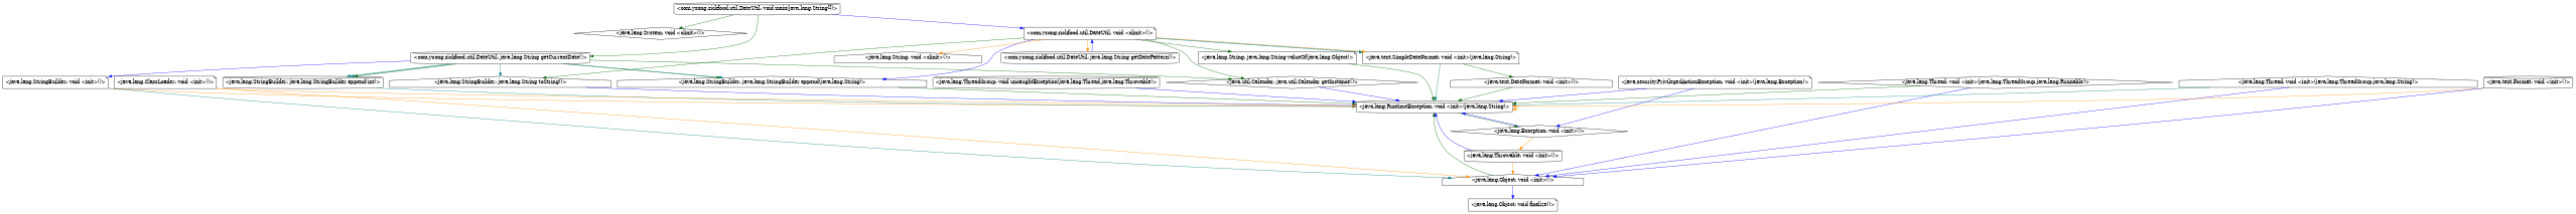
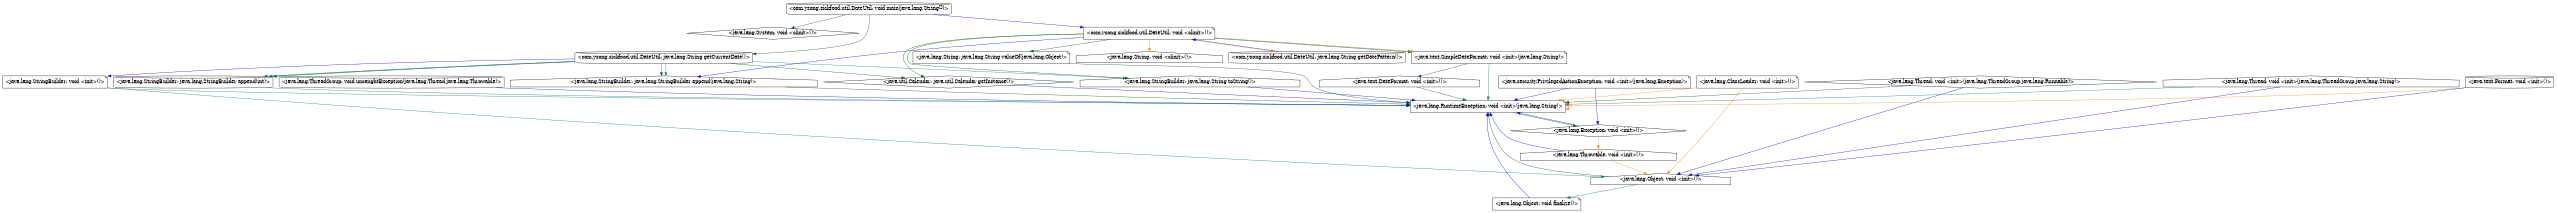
  digraph {
    node [shape=cylinder]
    edge [color=darkgreen]
    "<java.lang.System: void <clinit>()>" [shape=diamond]
    "<com.ysong.sickfood.util.DateUtil: void main(java.lang.String[])>"
    "<com.ysong.sickfood.util.DateUtil: java.lang.String getCurrentDate()>"
    "<com.ysong.sickfood.util.DateUtil: void <clinit>()>" [shape=note]
    "<java.util.Calendar: java.util.Calendar getInstance()>" [shape=diamond]
    "<java.lang.StringBuilder: void <init>()>" [shape=note]
    "<java.lang.StringBuilder: java.lang.StringBuilder append(int)>"
    "<java.lang.StringBuilder: java.lang.StringBuilder append(java.lang.String)>" [shape=house]
    "<java.lang.StringBuilder: java.lang.String toString()>" [shape=house]
    "<java.lang.String: void <clinit>()>" [shape=house]
    "<java.text.SimpleDateFormat: void <init>(java.lang.String)>" [shape=note]
    "<java.lang.String: java.lang.String valueOf(java.lang.Object)>" [shape=note]
    "<com.ysong.sickfood.util.DateUtil: java.lang.String getDatePattern()>"
-   "<java.lang.RuntimeException: void <init>(java.lang.String)>"
+   "<java.lang.RuntimeException: void <init>(java.lang.String)>" [shape=note]
    "<java.lang.Object: void <init>()>" [shape=house]
    "<java.text.DateFormat: void <init>()>" [shape=house]
    "<java.lang.Exception: void <init>()>" [shape=diamond]
    "<java.lang.Object: void finalize()>" [shape=note]
    "<java.lang.ThreadGroup: void uncaughtException(java.lang.Thread,java.lang.Throwable)>"
-   "<java.lang.Throwable: void <init>()>"
+   "<java.lang.Throwable: void <init>()>" [shape=house]
    "<java.lang.ClassLoader: void <init>()>" [shape=note]
    "<java.security.PrivilegedActionException: void <init>(java.lang.Exception)>" [shape=note]
    "<java.lang.Thread: void <init>(java.lang.ThreadGroup,java.lang.Runnable)>" [shape=diamond]
    "<java.lang.Thread: void <init>(java.lang.ThreadGroup,java.lang.String)>" [shape=house]
    "<java.text.Format: void <init>()>"
    "<com.ysong.sickfood.util.DateUtil: void main(java.lang.String[])>" -> "<java.lang.System: void <clinit>()>"
    "<com.ysong.sickfood.util.DateUtil: void main(java.lang.String[])>" -> "<com.ysong.sickfood.util.DateUtil: java.lang.String getCurrentDate()>"
    "<com.ysong.sickfood.util.DateUtil: void main(java.lang.String[])>" -> "<com.ysong.sickfood.util.DateUtil: void <clinit>()>" [color=blue]
    "<com.ysong.sickfood.util.DateUtil: java.lang.String getCurrentDate()>" -> "<java.util.Calendar: java.util.Calendar getInstance()>"
    "<com.ysong.sickfood.util.DateUtil: java.lang.String getCurrentDate()>" -> "<java.lang.StringBuilder: void <init>()>" [color=blue]
    "<com.ysong.sickfood.util.DateUtil: java.lang.String getCurrentDate()>" -> "<java.lang.StringBuilder: java.lang.StringBuilder append(int)>" [color=teal]
    "<com.ysong.sickfood.util.DateUtil: java.lang.String getCurrentDate()>" -> "<java.lang.StringBuilder: java.lang.StringBuilder append(int)>" [color=teal]
    "<com.ysong.sickfood.util.DateUtil: java.lang.String getCurrentDate()>" -> "<java.lang.StringBuilder: java.lang.StringBuilder append(int)>"
    "<com.ysong.sickfood.util.DateUtil: java.lang.String getCurrentDate()>" -> "<java.lang.StringBuilder: java.lang.StringBuilder append(java.lang.String)>"
    "<com.ysong.sickfood.util.DateUtil: java.lang.String getCurrentDate()>" -> "<java.lang.StringBuilder: java.lang.StringBuilder append(java.lang.String)>" [color=teal]
    "<com.ysong.sickfood.util.DateUtil: java.lang.String getCurrentDate()>" -> "<java.lang.StringBuilder: java.lang.String toString()>" [color=teal]
    "<com.ysong.sickfood.util.DateUtil: void <clinit>()>" -> "<java.util.Calendar: java.util.Calendar getInstance()>"
    "<com.ysong.sickfood.util.DateUtil: void <clinit>()>" -> "<java.lang.StringBuilder: java.lang.StringBuilder append(java.lang.String)>" [color=blue]
    "<com.ysong.sickfood.util.DateUtil: void <clinit>()>" -> "<java.lang.StringBuilder: java.lang.String toString()>"
    "<com.ysong.sickfood.util.DateUtil: void <clinit>()>" -> "<java.lang.String: void <clinit>()>" [color=darkorange]
    "<com.ysong.sickfood.util.DateUtil: void <clinit>()>" -> "<java.text.SimpleDateFormat: void <init>(java.lang.String)>" [color=teal]
    "<com.ysong.sickfood.util.DateUtil: void <clinit>()>" -> "<java.text.SimpleDateFormat: void <init>(java.lang.String)>" [color=teal]
    "<com.ysong.sickfood.util.DateUtil: void <clinit>()>" -> "<java.text.SimpleDateFormat: void <init>(java.lang.String)>" [color=darkorange]
    "<com.ysong.sickfood.util.DateUtil: void <clinit>()>" -> "<java.lang.String: java.lang.String valueOf(java.lang.Object)>"
    "<com.ysong.sickfood.util.DateUtil: void <clinit>()>" -> "<com.ysong.sickfood.util.DateUtil: java.lang.String getDatePattern()>" [color=darkorange]
    "<java.util.Calendar: java.util.Calendar getInstance()>" -> "<java.lang.RuntimeException: void <init>(java.lang.String)>" [color=blue]
-   "<java.lang.StringBuilder: void <init>()>" -> "<java.lang.RuntimeException: void <init>(java.lang.String)>" [color=darkorange]
+   "<java.lang.StringBuilder: void <init>()>" -> "<java.lang.RuntimeException: void <init>(java.lang.String)>" [color=teal]
    "<java.lang.StringBuilder: void <init>()>" -> "<java.lang.Object: void <init>()>" [color=teal]
    "<java.lang.StringBuilder: java.lang.StringBuilder append(int)>" -> "<java.lang.RuntimeException: void <init>(java.lang.String)>" [color=teal]
    "<java.lang.StringBuilder: java.lang.StringBuilder append(java.lang.String)>" -> "<java.lang.RuntimeException: void <init>(java.lang.String)>"
    "<java.lang.StringBuilder: java.lang.String toString()>" -> "<java.lang.RuntimeException: void <init>(java.lang.String)>" [color=blue]
    "<java.text.SimpleDateFormat: void <init>(java.lang.String)>" -> "<java.lang.RuntimeException: void <init>(java.lang.String)>" [color=teal]
    "<java.text.SimpleDateFormat: void <init>(java.lang.String)>" -> "<java.text.DateFormat: void <init>()>"
    "<java.lang.String: java.lang.String valueOf(java.lang.Object)>" -> "<java.lang.RuntimeException: void <init>(java.lang.String)>"
    "<com.ysong.sickfood.util.DateUtil: java.lang.String getDatePattern()>" -> "<com.ysong.sickfood.util.DateUtil: void <clinit>()>" [color=blue]
    "<java.lang.RuntimeException: void <init>(java.lang.String)>" -> "<java.lang.RuntimeException: void <init>(java.lang.String)>" [color=darkorange]
    "<java.lang.RuntimeException: void <init>(java.lang.String)>" -> "<java.lang.Exception: void <init>()>"
    "<java.lang.Object: void <init>()>" -> "<java.lang.RuntimeException: void <init>(java.lang.String)>"
-   "<java.lang.Object: void <init>()>" -> "<java.lang.Object: void finalize()>" [color=blue]
+   "<java.lang.Object: void <init>()>" -> "<java.lang.Object: void finalize()>" [color=teal]
    "<java.text.DateFormat: void <init>()>" -> "<java.lang.RuntimeException: void <init>(java.lang.String)>"
    "<java.lang.Exception: void <init>()>" -> "<java.lang.RuntimeException: void <init>(java.lang.String)>" [color=blue]
    "<java.lang.Exception: void <init>()>" -> "<java.lang.Throwable: void <init>()>" [color=darkorange]
+   "<java.lang.Object: void finalize()>" -> "<java.lang.RuntimeException: void <init>(java.lang.String)>" [color=blue]
    "<java.lang.ThreadGroup: void uncaughtException(java.lang.Thread,java.lang.Throwable)>" -> "<java.lang.RuntimeException: void <init>(java.lang.String)>" [color=blue]
    "<java.lang.Throwable: void <init>()>" -> "<java.lang.RuntimeException: void <init>(java.lang.String)>" [color=blue]
    "<java.lang.Throwable: void <init>()>" -> "<java.lang.Object: void <init>()>" [color=darkorange]
    "<java.lang.ClassLoader: void <init>()>" -> "<java.lang.RuntimeException: void <init>(java.lang.String)>" [color=darkorange]
    "<java.lang.ClassLoader: void <init>()>" -> "<java.lang.Object: void <init>()>" [color=darkorange]
    "<java.security.PrivilegedActionException: void <init>(java.lang.Exception)>" -> "<java.lang.RuntimeException: void <init>(java.lang.String)>" [color=blue]
    "<java.security.PrivilegedActionException: void <init>(java.lang.Exception)>" -> "<java.lang.Exception: void <init>()>" [color=blue]
    "<java.lang.Thread: void <init>(java.lang.ThreadGroup,java.lang.Runnable)>" -> "<java.lang.RuntimeException: void <init>(java.lang.String)>"
    "<java.lang.Thread: void <init>(java.lang.ThreadGroup,java.lang.Runnable)>" -> "<java.lang.Object: void <init>()>" [color=blue]
    "<java.lang.Thread: void <init>(java.lang.ThreadGroup,java.lang.String)>" -> "<java.lang.RuntimeException: void <init>(java.lang.String)>" [color=teal]
    "<java.lang.Thread: void <init>(java.lang.ThreadGroup,java.lang.String)>" -> "<java.lang.Object: void <init>()>" [color=blue]
    "<java.text.Format: void <init>()>" -> "<java.lang.RuntimeException: void <init>(java.lang.String)>" [color=darkorange]
    "<java.text.Format: void <init>()>" -> "<java.lang.Object: void <init>()>" [color=blue]
  }
